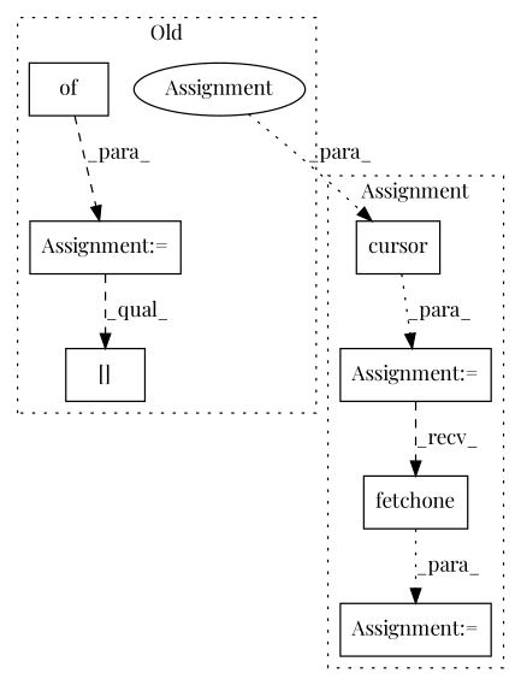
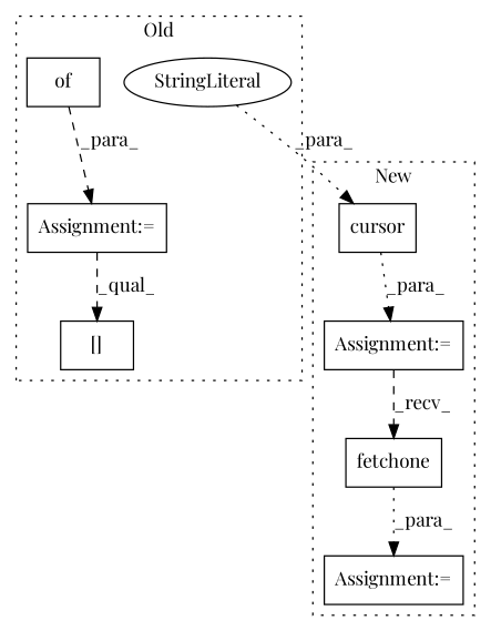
  digraph {
    fontname="Playfair Display"
    node [a=7 fontname="Playfair Display" l=1 shape=box]
    edge [fontname="Playfair Display" style=dashed]
    n1 [a=2 l="4,1" label="[]" s="4535,4540"]
    n2 [label="Assignment:=" s=4129]
    n3 [a=32 l="3,1" label=of s="4282,4328"]
-   n4 [a=45 l=7 label=Assignment s=4285 shape=ellipse]
+   n4 [a=45 l=7 label=StringLiteral s=4285 shape=ellipse]
    n5 [a=32 l=10 label=fetchone s=3964]
    n6 [label="Assignment:=" s=3956]
    n7 [a=32 l=8 label=cursor s=3607]
    n8 [label="Assignment:=" s=3603]
    subgraph cluster_1 {
      label=Old
      style=dotted
      n1
      n2
      n3
      n4
    }
    subgraph cluster_2 {
-     label=Assignment
+     label=New
      style=dotted
      n5
      n6
      n7
      n8
    }
    n2 -> n1 [label=_qual_]
    n3 -> n2 [label=_para_]
    n4 -> n7 [label=_para_ style=dotted]
    n5 -> n6 [label=_para_ style=dotted]
    n7 -> n8 [label=_para_ style=dotted]
    n8 -> n5 [label=_recv_]
  }
